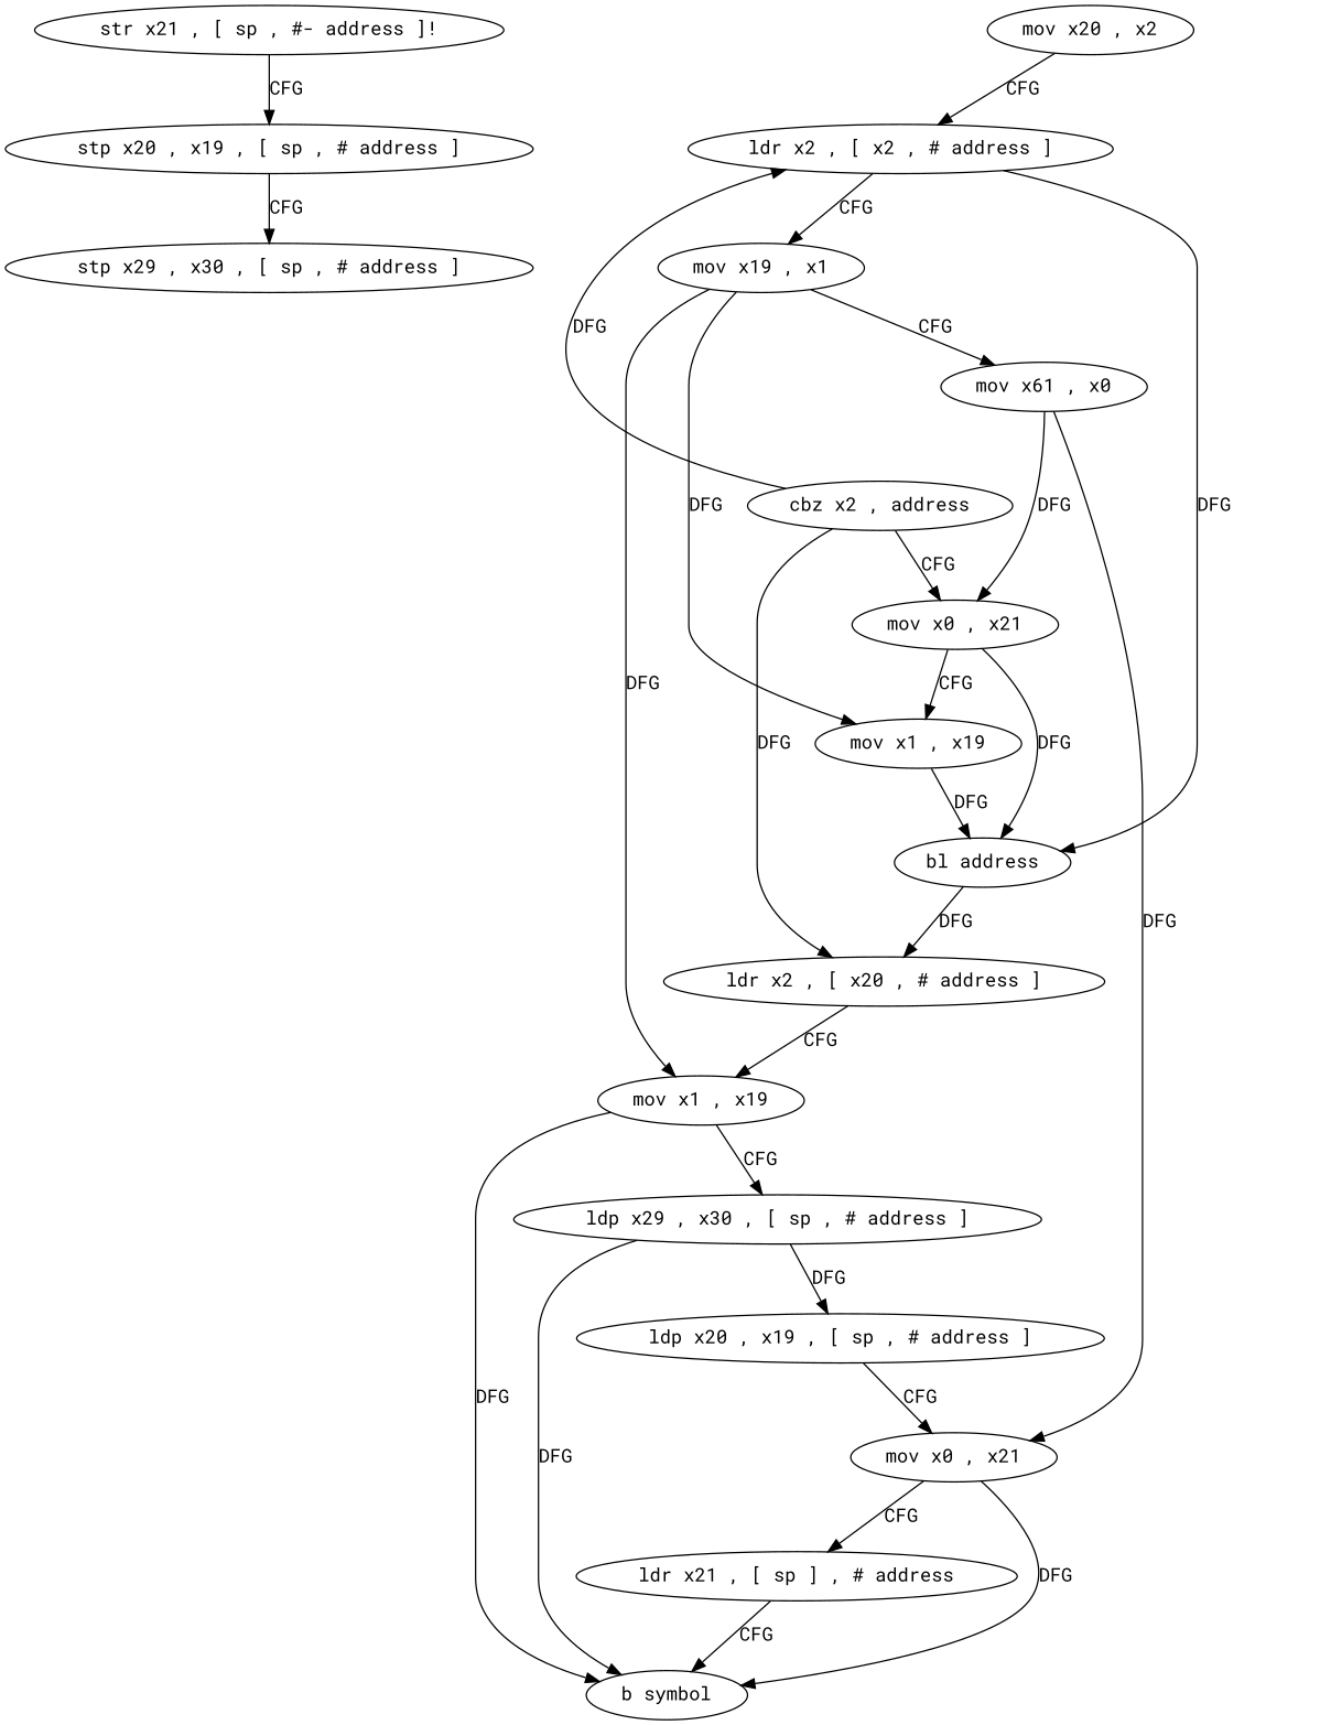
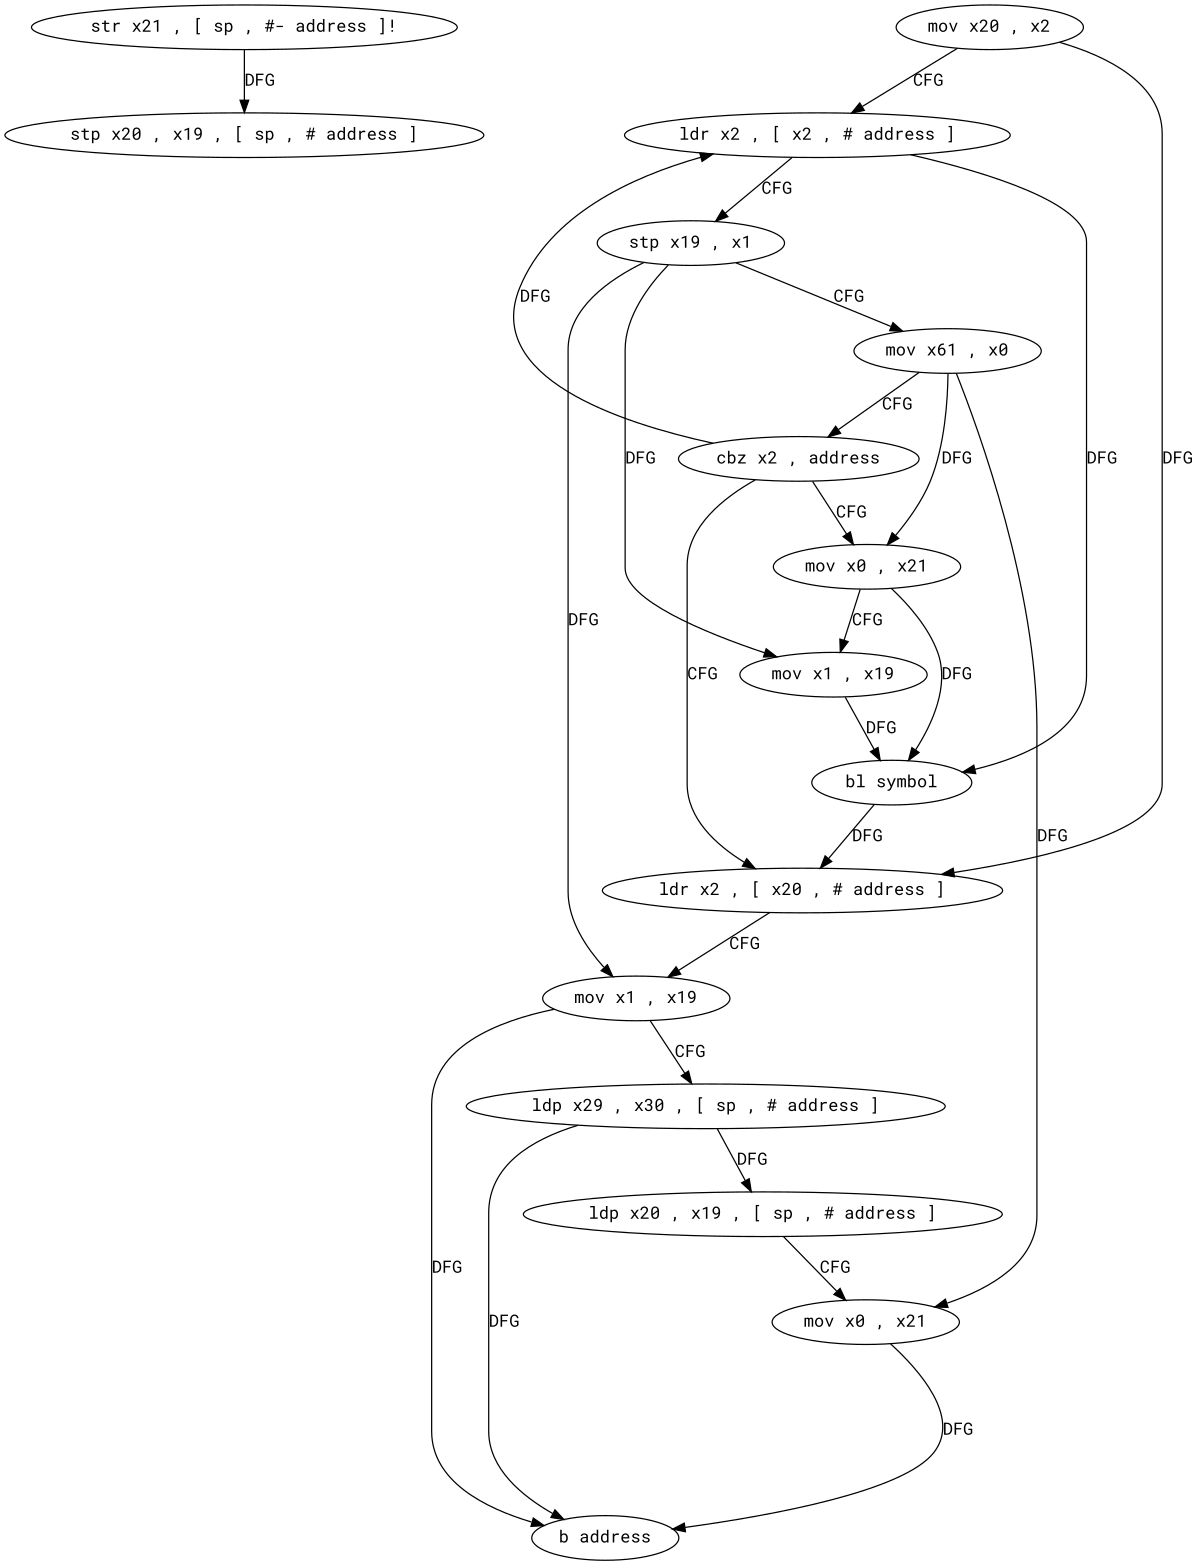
  digraph {
    fontname="Roboto Mono"
    node [fontname="Roboto Mono"]
    edge [fontname="Roboto Mono"]
    n1 [label="str x21 , [ sp , #- address ]!"]
    n2 [label="stp x20 , x19 , [ sp , # address ]"]
-   n3 [label="stp x29 , x30 , [ sp , # address ]"]
    n4 [label="mov x20 , x2"]
    n5 [label="ldr x2 , [ x2 , # address ]"]
    n6 [label="ldr x2 , [ x20 , # address ]"]
-   n7 [label="mov x19 , x1"]
-   n8 [label="bl address"]
+   n7 [label="stp x19 , x1"]
+   n8 [label="bl symbol"]
    n9 [label="mov x1 , x19"]
    n10 [label="mov x61 , x0"]
    n11 [label="mov x1 , x19"]
    n12 [label="cbz x2 , address"]
    n13 [label="mov x0 , x21"]
    n14 [label="mov x0 , x21"]
-   n15 [label="b symbol"]
+   n15 [label="b address"]
    n16 [label="ldp x29 , x30 , [ sp , # address ]"]
-   n17 [label="ldr x21 , [ sp ] , # address"]
    n18 [label="ldp x20 , x19 , [ sp , # address ]"]
-   n1 -> n2 [label=CFG]
-   n2 -> n3 [label=CFG]
+   n1 -> n2 [label=DFG]
    n4 -> n5 [label=CFG]
+   n4 -> n6 [label=DFG]
    n5 -> n7 [label=CFG]
    n5 -> n8 [label=DFG]
    n6 -> n9 [label=CFG]
    n7 -> n9 [label=DFG]
    n7 -> n10 [label=CFG]
    n7 -> n11 [label=DFG]
    n8 -> n6 [label=DFG]
    n9 -> n15 [label=DFG]
    n9 -> n16 [label=CFG]
+   n10 -> n12 [label=CFG]
    n10 -> n13 [label=DFG]
    n10 -> n14 [label=DFG]
    n11 -> n8 [label=DFG]
    n12 -> n5 [label=DFG]
-   n12 -> n6 [label=DFG]
+   n12 -> n6 [label=CFG]
    n12 -> n13 [label=CFG]
    n13 -> n8 [label=DFG]
    n13 -> n11 [label=CFG]
    n14 -> n15 [label=DFG]
-   n14 -> n17 [label=CFG]
    n16 -> n15 [label=DFG]
    n16 -> n18 [label=DFG]
-   n17 -> n15 [label=CFG]
    n18 -> n14 [label=CFG]
  }
